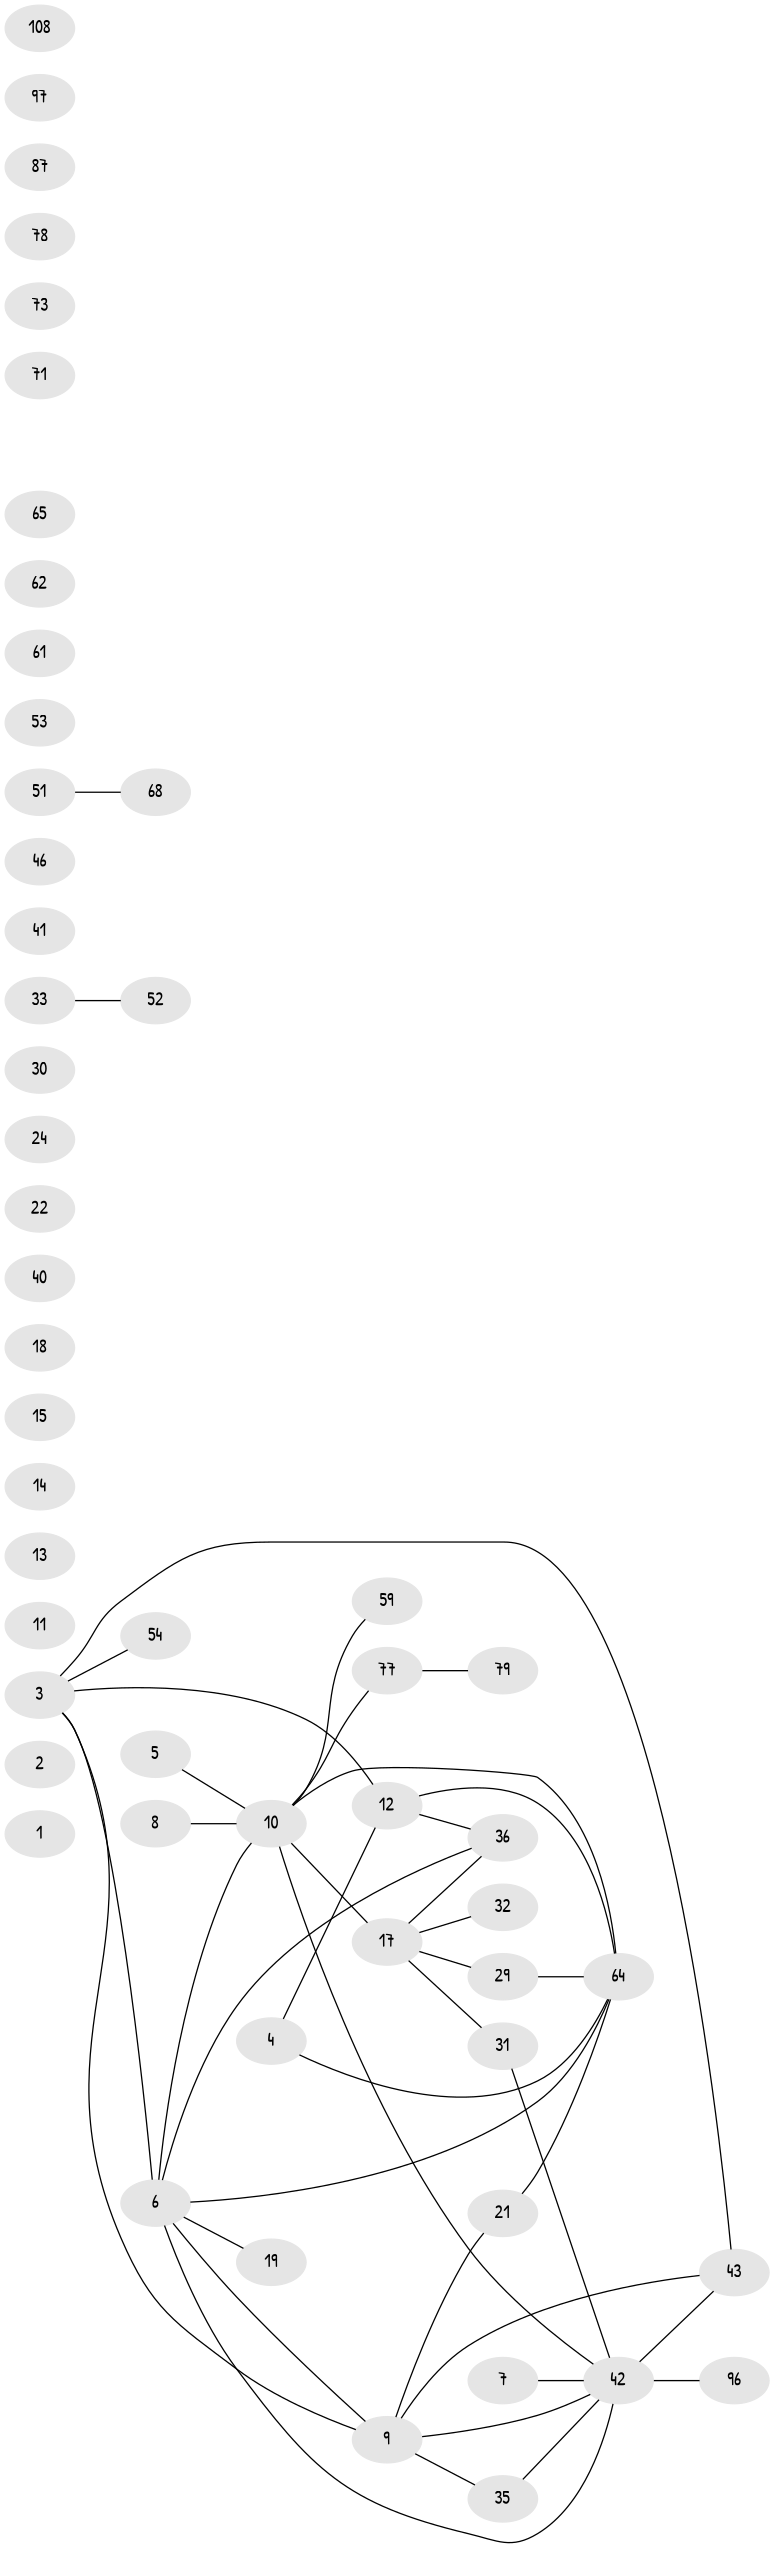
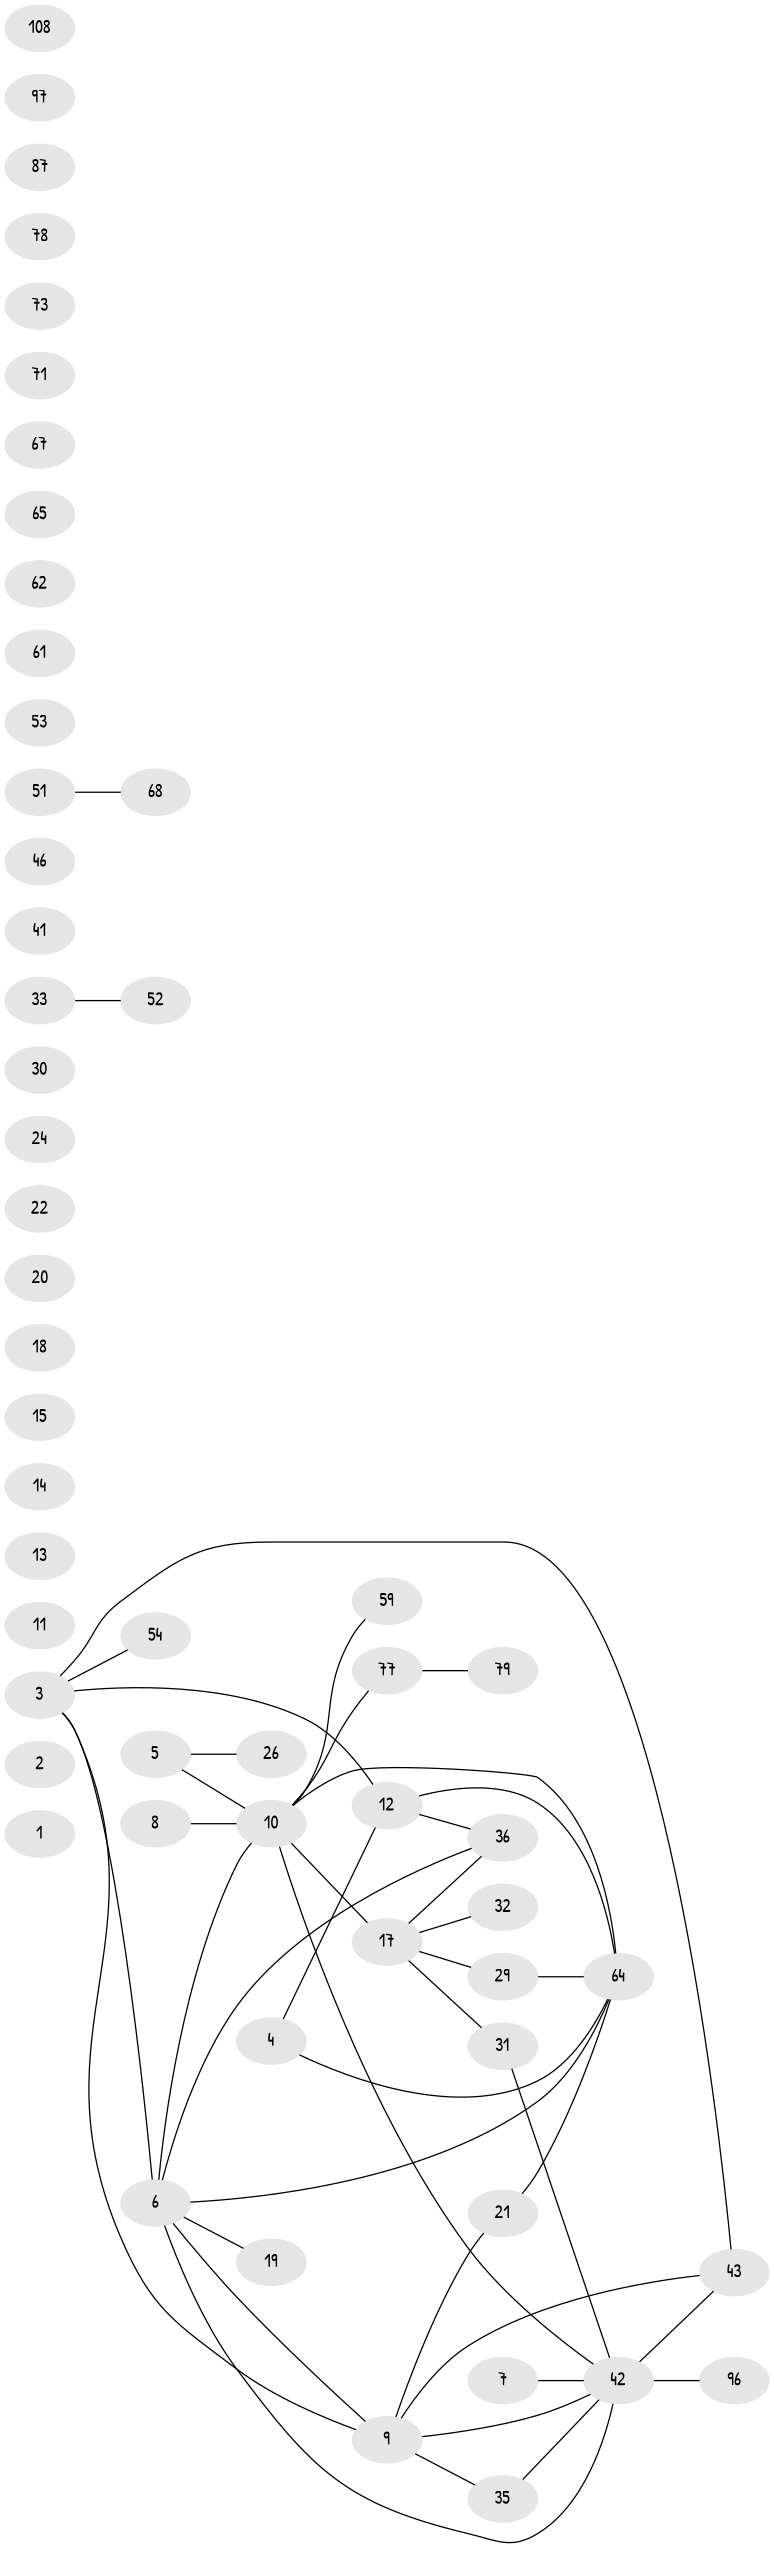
  graph {
    fontname="Patrick Hand"
    rankdir=LR
    node [color=gray90 fontname="Patrick Hand" style=filled]
    edge [fontname="Patrick Hand"]
    1 [super="+55"]
    2
    3 [super="+60+82"]
    6 [super="+34+28"]
    9 [super="+16+48"]
    12 [super="+92+25"]
    43 [super="+49"]
    54 [super="+102"]
    64 [super="+85"]
    10 [super="+56+74+27"]
    19 [super="+75"]
    n12 [label=36 super="+84+45"]
    42 [super="+50+47"]
    21
    35 [super="+86"]
    4 [super="+23"]
    5 [super="+36"]
+   26
    17 [super="+40"]
    n20 [label=59 super="+72"]
    77
    96
    7 [super="+63"]
    8 [super="+93"]
    29 [super="+58"]
    31 [super="+100"]
    32
    79 [super="+80"]
    11 [super="+81"]
    13
    14
    15
    18 [super="+59"]
-   20 [label=40]
+   20
    22
    24
    30
    33 [super="+89"]
    52
    41
    46
    51 [super="+106+70"]
    68 [super="+91"]
    53
    61 [super="+83"]
    62
    65
+   67
    71
    73
    78 [super="+90"]
    87
    97
    108
    3 -- 6
    3 -- 9
    3 -- 12
    3 -- 43
    3 -- 54
    6 -- 9
    6 -- 64
    6 -- 10
    6 -- 19
    6 -- n12
    6 -- 42
    9 -- 43
    9 -- 42 [weight=2]
    9 -- 21
    9 -- 35
    12 -- 64
    12 -- n12
    10 -- 64 [weight=2]
    10 -- 42
    10 -- 17
    10 -- n20
    10 -- 77
    42 -- 43
    42 -- 96
    21 -- 64
    35 -- 42
    4 -- 12
    4 -- 64
    5 -- 10
+   5 -- 26
    17 -- n12
    17 -- 29
    17 -- 31
    17 -- 32
    77 -- 79
    7 -- 42 [weight=2]
    8 -- 10
    29 -- 64
    31 -- 42
    33 -- 52
    51 -- 68
  }
